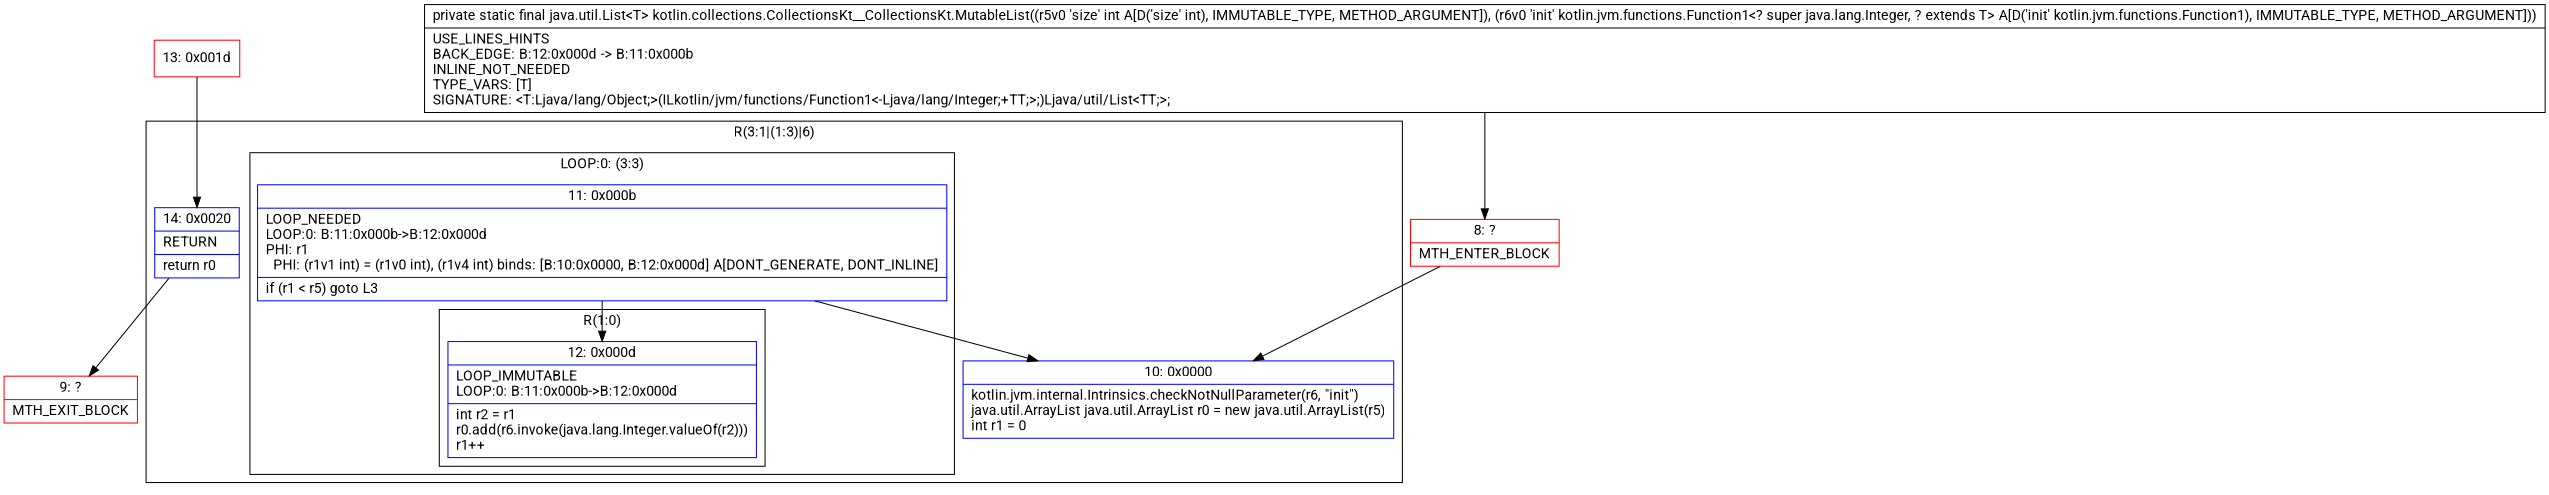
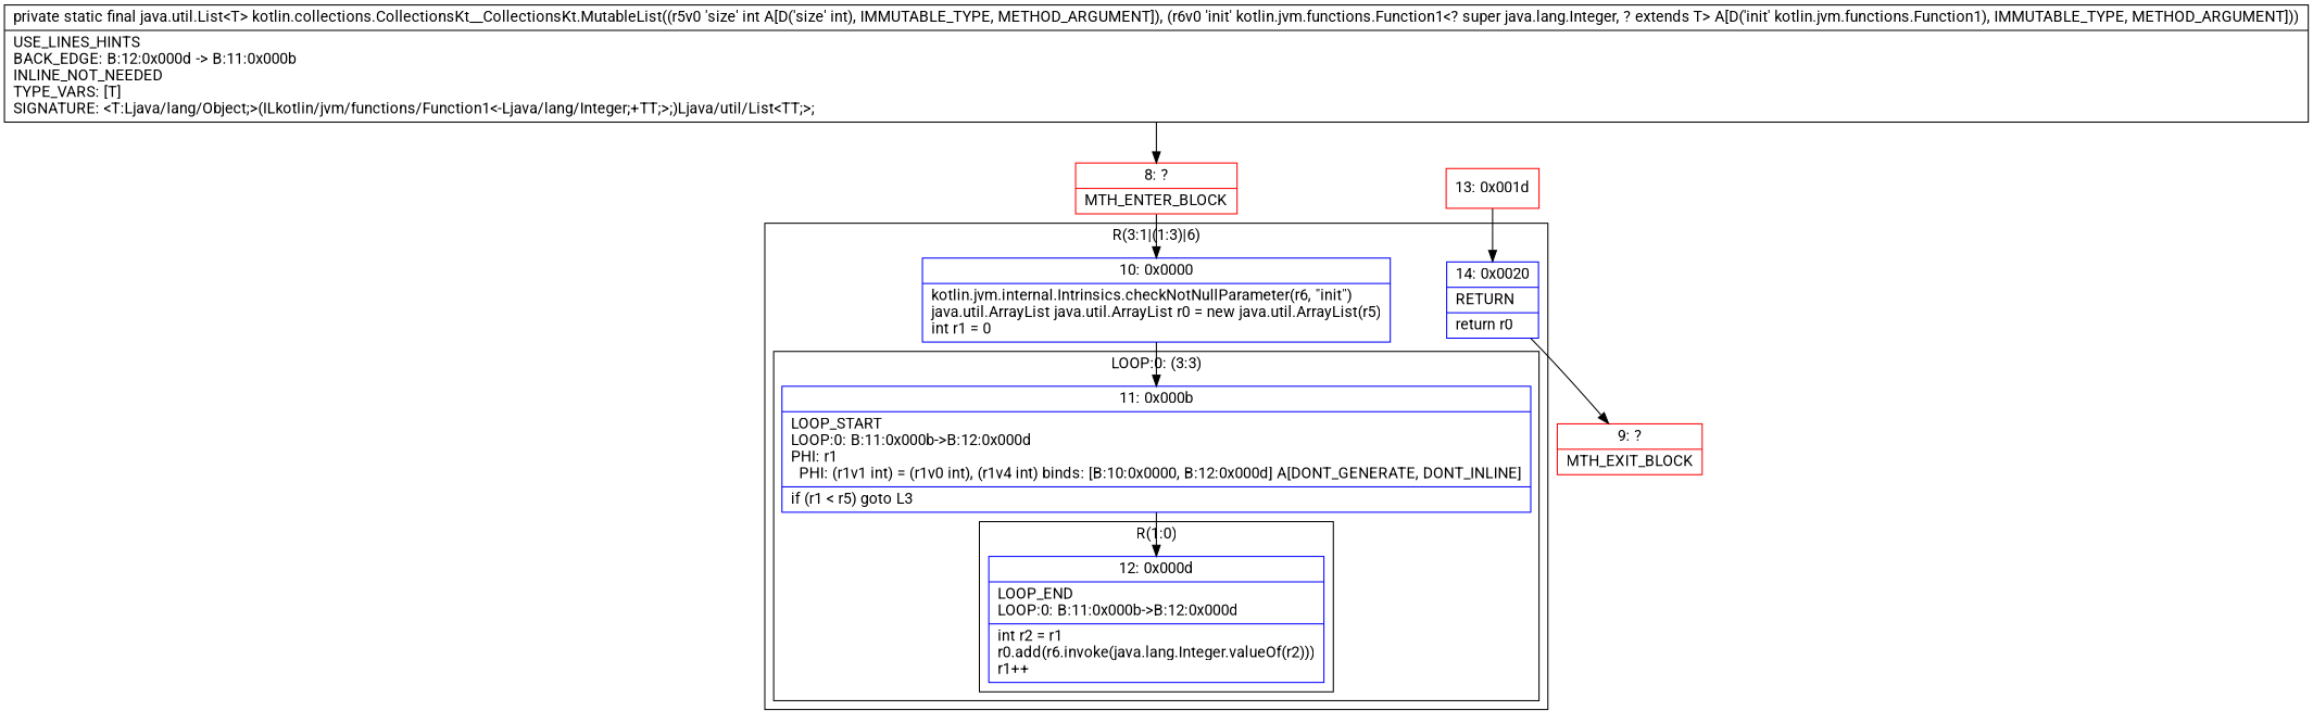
  digraph {
    fontname=Roboto
    node [color=blue fontname=Roboto shape=record]
    edge [fontname=Roboto]
-   n1 [label="{12\:\ 0x000d|LOOP_IMMUTABLE\lLOOP:0: B:11:0x000b\-\>B:12:0x000d\l|int r2 = r1\lr0.add(r6.invoke(java.lang.Integer.valueOf(r2)))\lr1++\l}"]
-   n2 [label="{11\:\ 0x000b|LOOP_NEEDED\lLOOP:0: B:11:0x000b\-\>B:12:0x000d\lPHI: r1 \l  PHI: (r1v1 int) = (r1v0 int), (r1v4 int) binds: [B:10:0x0000, B:12:0x000d] A[DONT_GENERATE, DONT_INLINE]\l|if (r1 \< r5) goto L3\l}"]
+   n1 [label="{12\:\ 0x000d|LOOP_END\lLOOP:0: B:11:0x000b\-\>B:12:0x000d\l|int r2 = r1\lr0.add(r6.invoke(java.lang.Integer.valueOf(r2)))\lr1++\l}"]
+   n2 [label="{11\:\ 0x000b|LOOP_START\lLOOP:0: B:11:0x000b\-\>B:12:0x000d\lPHI: r1 \l  PHI: (r1v1 int) = (r1v0 int), (r1v4 int) binds: [B:10:0x0000, B:12:0x000d] A[DONT_GENERATE, DONT_INLINE]\l|if (r1 \< r5) goto L3\l}"]
    n3 [label="{10\:\ 0x0000|kotlin.jvm.internal.Intrinsics.checkNotNullParameter(r6, \"init\")\ljava.util.ArrayList java.util.ArrayList r0 = new java.util.ArrayList(r5)\lint r1 = 0\l}"]
    n4 [label="{14\:\ 0x0020|RETURN\l|return r0\l}"]
    n5 [color=red label="{9\:\ ?|MTH_EXIT_BLOCK\l}"]
    n6 [color=red label="{8\:\ ?|MTH_ENTER_BLOCK\l}"]
    n7 [color=red label="{13\:\ 0x001d}"]
    n8 [label="{private static final java.util.List\<T\> kotlin.collections.CollectionsKt__CollectionsKt.MutableList((r5v0 'size' int A[D('size' int), IMMUTABLE_TYPE, METHOD_ARGUMENT]), (r6v0 'init' kotlin.jvm.functions.Function1\<? super java.lang.Integer, ? extends T\> A[D('init' kotlin.jvm.functions.Function1), IMMUTABLE_TYPE, METHOD_ARGUMENT]))  | USE_LINES_HINTS\lBACK_EDGE: B:12:0x000d \-\> B:11:0x000b\lINLINE_NOT_NEEDED\lTYPE_VARS: [T]\lSIGNATURE: \<T:Ljava\/lang\/Object;\>(ILkotlin\/jvm\/functions\/Function1\<\-Ljava\/lang\/Integer;+TT;\>;)Ljava\/util\/List\<TT;\>;\l}" color=""]
    subgraph cluster_1 {
      label="R(3:1|(1:3)|6)"
      n3
      n4
      subgraph cluster_2 {
        label="LOOP:0: (3:3)"
        n2
        subgraph cluster_3 {
          label="R(1:0)"
          n1
        }
      }
    }
    n2 -> n1
-   n2 -> n3
+   n3 -> n2
    n4 -> n5
    n6 -> n3
    n7 -> n4
    n8 -> n6
  }
